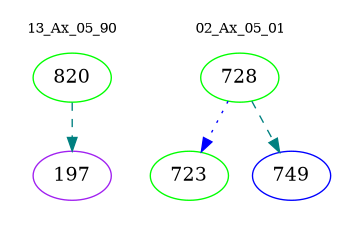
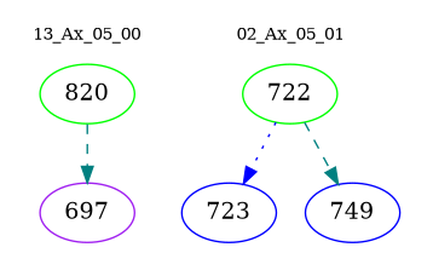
  digraph {
    node [color=green]
    edge [arrowhead=normal color=teal style=dashed]
    n1 [label=820]
-   n2 [color=purple label=197]
-   n3 [label=728]
-   n4 [label=723]
+   n2 [color=purple label=697]
+   n3 [label=722]
+   n4 [color=blue label=723]
    n5 [color=blue label=749]
    subgraph cluster_1 {
      color=white
      fontsize=10
-     label="13_Ax_05_90"
+     label="13_Ax_05_00"
      n1
      n2
    }
    subgraph cluster_2 {
      color=white
      fontsize=10
      label="02_Ax_05_01"
      n3
      n4
      n5
    }
    n1 -> n2
    n3 -> n4 [color=blue style=dotted]
    n3 -> n5
  }
